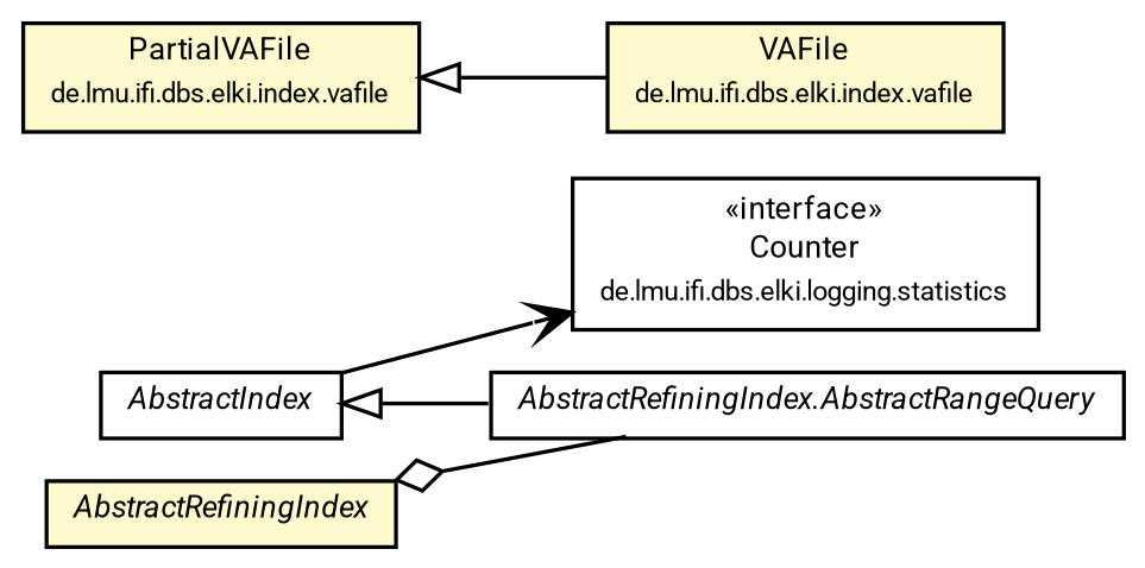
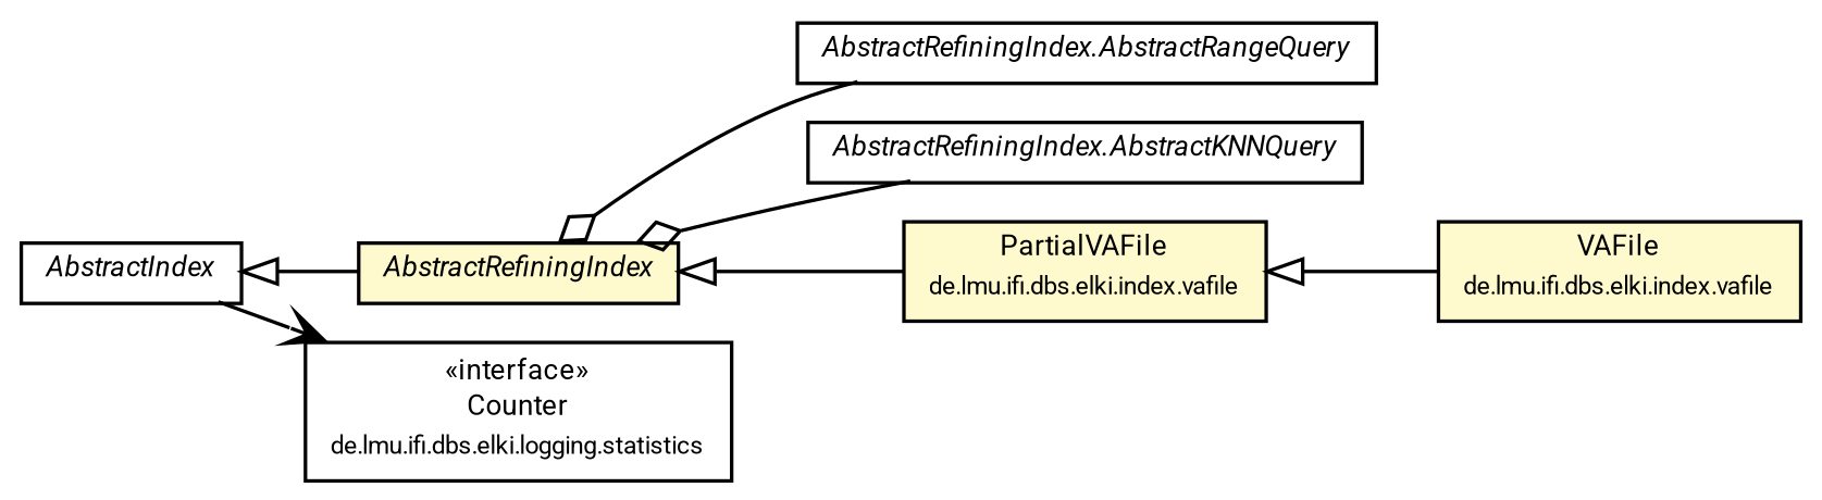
  digraph {
    nodesep=0.15
    rankdir=LR
    ranksep=0.25
    node [fontcolor=black fontname=Roboto fontsize=8 margin=0 shape=plaintext]
    edge [arrowtail=empty color=black dir=back fontname=Roboto fontsize=7 labelfontname=Roboto labelfontsize=7 weight=10]
    n1 [height=0 label=<<table title="de.lmu.ifi.dbs.elki.index.AbstractIndex" border="0" cellborder="1" cellspacing="0" cellpadding="2" href="AbstractIndex.html" target="_parent"> 		<tr><td><table border="0" cellspacing="0" cellpadding="1"> 		<tr><td align="center" balign="center"> <font face="Roboto"><i>AbstractIndex</i></font> </td></tr> 		</table></td></tr> 		</table>> width=0]
    n2 [height=0 label=<<table title="de.lmu.ifi.dbs.elki.index.AbstractRefiningIndex" border="0" cellborder="1" cellspacing="0" cellpadding="2" bgcolor="lemonChiffon" href="AbstractRefiningIndex.html" target="_parent"> 		<tr><td><table border="0" cellspacing="0" cellpadding="1"> 		<tr><td align="center" balign="center"> <font face="Roboto"><i>AbstractRefiningIndex</i></font> </td></tr> 		</table></td></tr> 		</table>> width=0]
    n3 [height=0 label=<<table title="de.lmu.ifi.dbs.elki.logging.statistics.Counter" border="0" cellborder="1" cellspacing="0" cellpadding="2" href="../logging/statistics/Counter.html" target="_parent"> 		<tr><td><table border="0" cellspacing="0" cellpadding="1"> 		<tr><td align="center" balign="center"> &#171;interface&#187; </td></tr> 		<tr><td align="center" balign="center"> <font face="Roboto">Counter</font> </td></tr> 		<tr><td align="center" balign="center"> <font face="Roboto" point-size="7.0">de.lmu.ifi.dbs.elki.logging.statistics</font> </td></tr> 		</table></td></tr> 		</table>> width=0]
    n4 [height=0 label=<<table title="de.lmu.ifi.dbs.elki.index.AbstractRefiningIndex.AbstractRangeQuery" border="0" cellborder="1" cellspacing="0" cellpadding="2" href="AbstractRefiningIndex.AbstractRangeQuery.html" target="_parent"> 		<tr><td><table border="0" cellspacing="0" cellpadding="1"> 		<tr><td align="center" balign="center"> <font face="Roboto"><i>AbstractRefiningIndex.AbstractRangeQuery</i></font> </td></tr> 		</table></td></tr> 		</table>> width=0]
+   n5 [height=0 label=<<table title="de.lmu.ifi.dbs.elki.index.AbstractRefiningIndex.AbstractKNNQuery" border="0" cellborder="1" cellspacing="0" cellpadding="2" href="AbstractRefiningIndex.AbstractKNNQuery.html" target="_parent"> 		<tr><td><table border="0" cellspacing="0" cellpadding="1"> 		<tr><td align="center" balign="center"> <font face="Roboto"><i>AbstractRefiningIndex.AbstractKNNQuery</i></font> </td></tr> 		</table></td></tr> 		</table>> width=0]
    n6 [height=0 label=<<table title="de.lmu.ifi.dbs.elki.index.vafile.PartialVAFile" border="0" cellborder="1" cellspacing="0" cellpadding="2" bgcolor="LemonChiffon" href="vafile/PartialVAFile.html" target="_parent"> 		<tr><td><table border="0" cellspacing="0" cellpadding="1"> 		<tr><td align="center" balign="center"> <font face="Roboto">PartialVAFile</font> </td></tr> 		<tr><td align="center" balign="center"> <font face="Roboto" point-size="7.0">de.lmu.ifi.dbs.elki.index.vafile</font> </td></tr> 		</table></td></tr> 		</table>> width=0]
    n7 [height=0 label=<<table title="de.lmu.ifi.dbs.elki.index.vafile.VAFile" border="0" cellborder="1" cellspacing="0" cellpadding="2" bgcolor="LemonChiffon" href="vafile/VAFile.html" target="_parent"> 		<tr><td><table border="0" cellspacing="0" cellpadding="1"> 		<tr><td align="center" balign="center"> <font face="Roboto">VAFile</font> </td></tr> 		<tr><td align="center" balign="center"> <font face="Roboto" point-size="7.0">de.lmu.ifi.dbs.elki.index.vafile</font> </td></tr> 		</table></td></tr> 		</table>> width=0]
-   n1 -> n4
+   n1 -> n2
    n1 -> n3 [arrowhead=open weight=1 arrowtail="" dir=""]
    n2 -> n4 [arrowhead=none arrowtail=ediamond weight=4]
+   n2 -> n5 [arrowhead=none arrowtail=ediamond weight=4]
+   n2 -> n6
    n6 -> n7
  }
